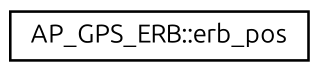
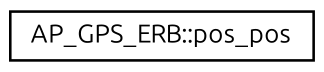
  digraph {
    rankdir=LR
    fontname=Ubuntu
-   n1 [color=black fillcolor=white fontname=Ubuntu fontsize=10 height=0.2 label="AP_GPS_ERB::erb_pos" shape=record style=filled width=0.4]
+   n1 [color=black fillcolor=white fontname=Ubuntu fontsize=10 height=0.2 label="AP_GPS_ERB::pos_pos" shape=record style=filled width=0.4]
  }
